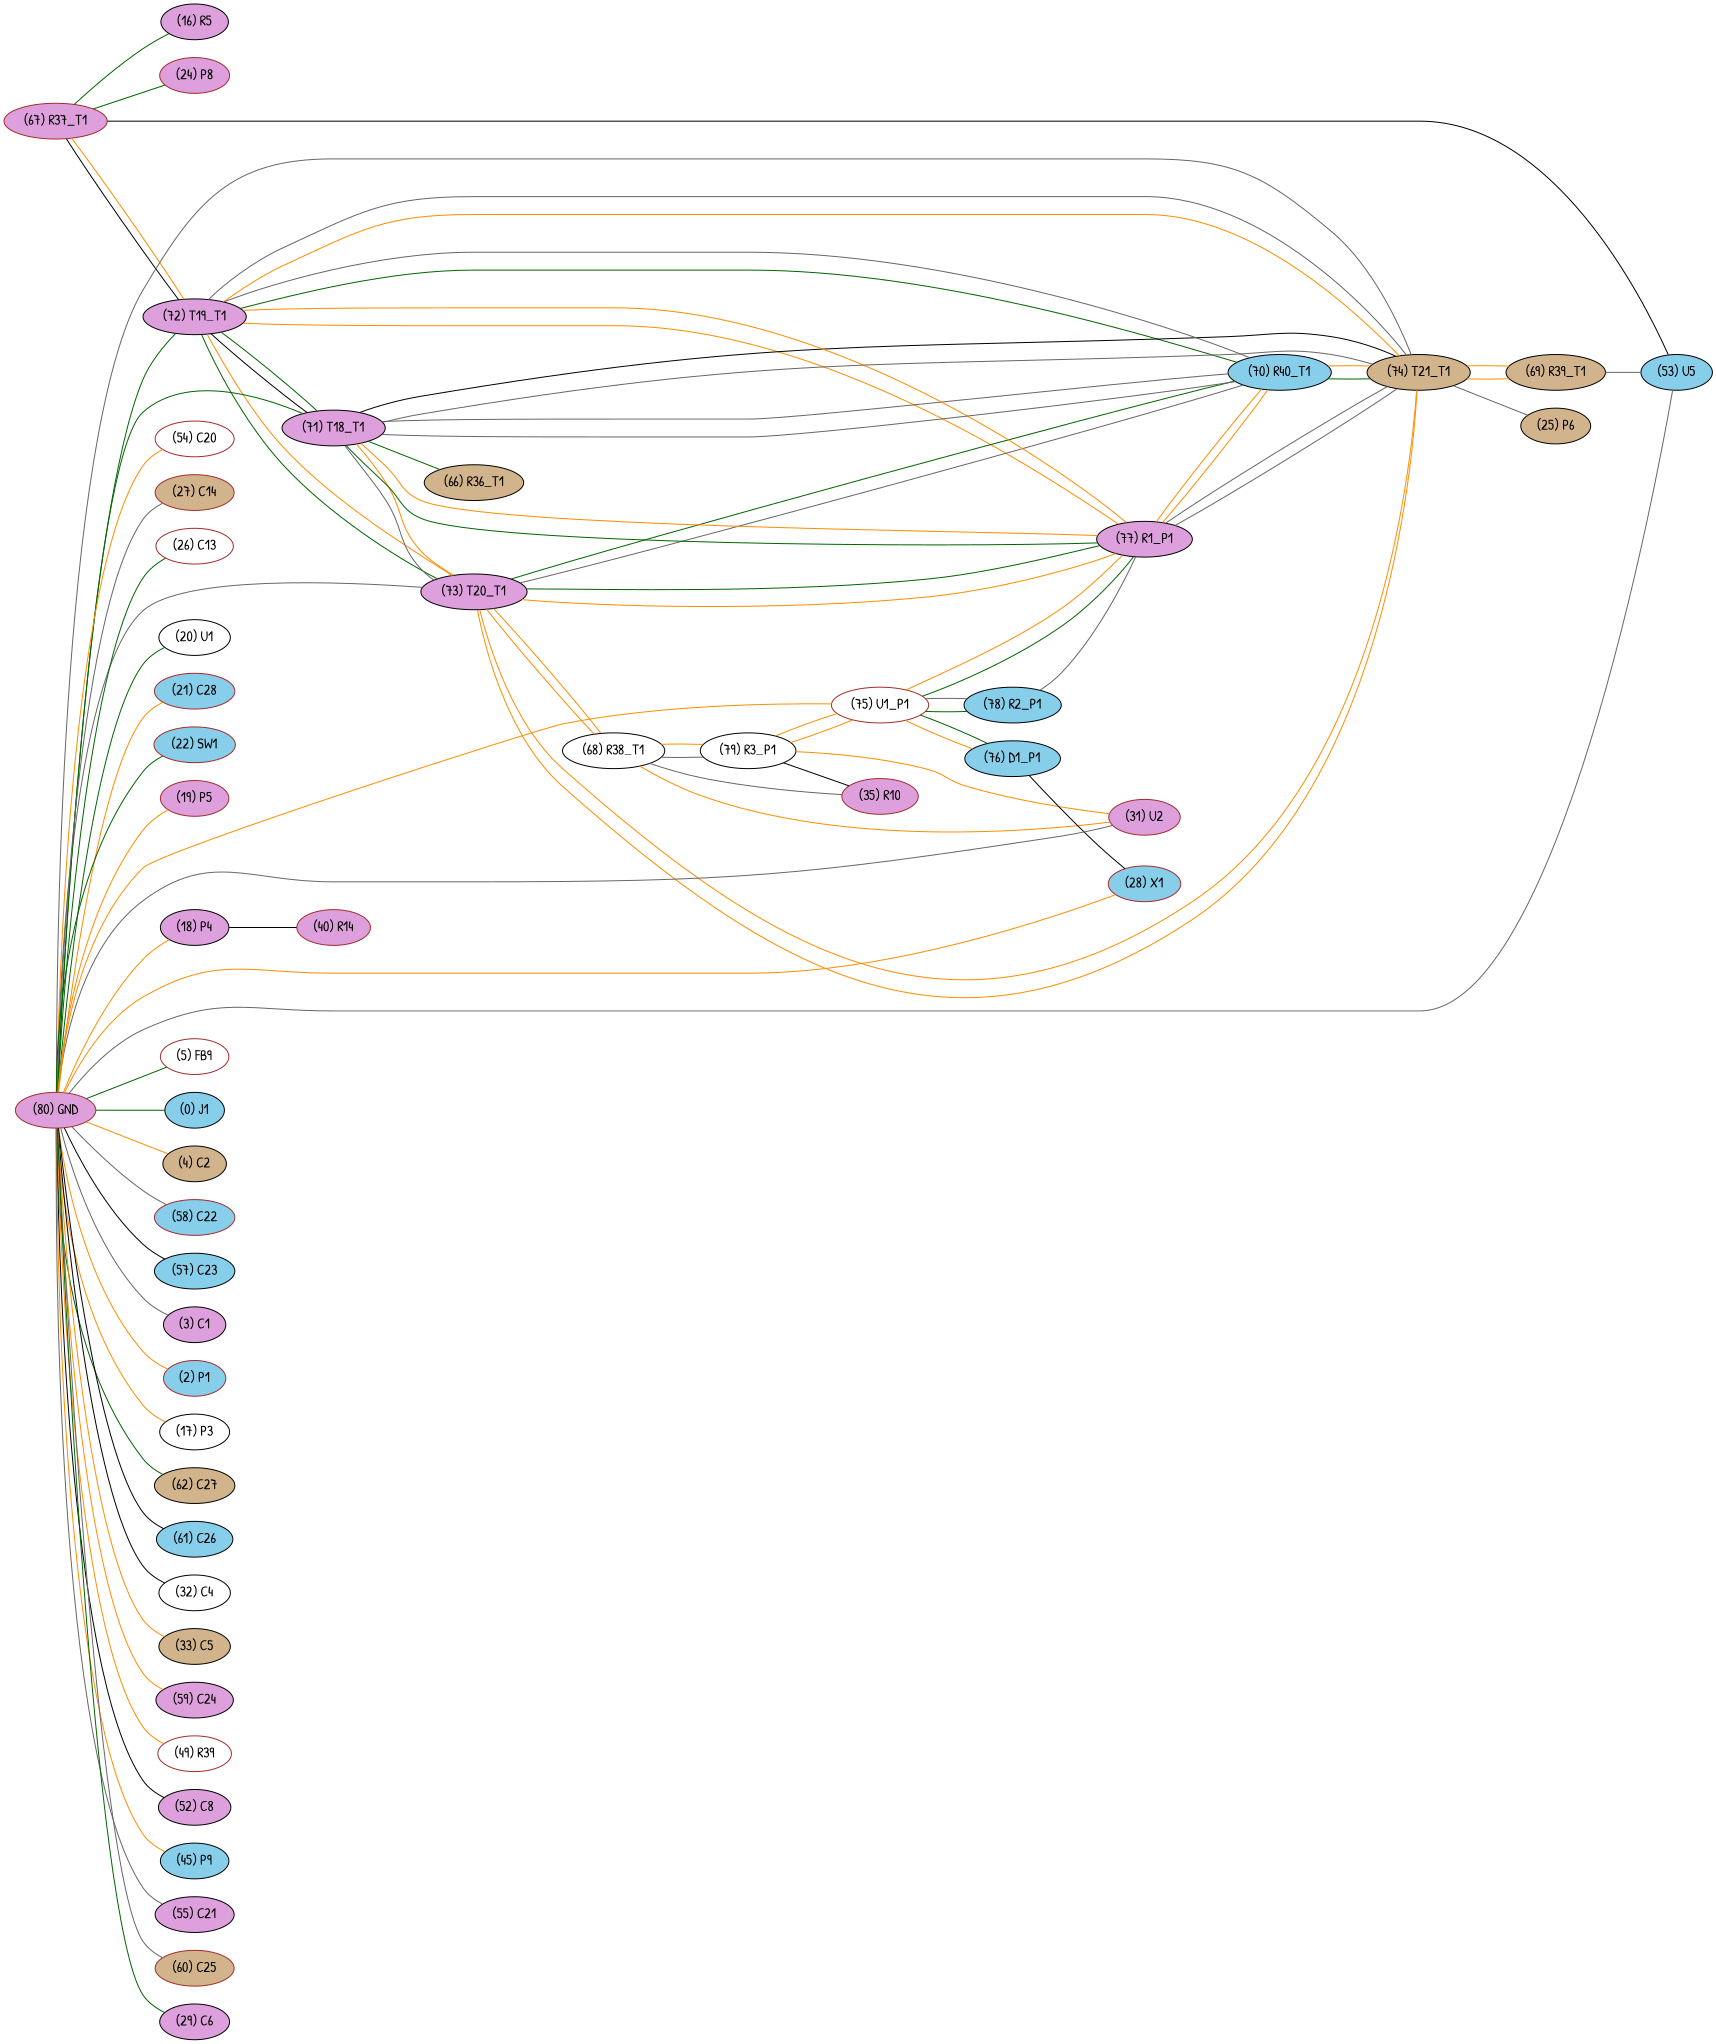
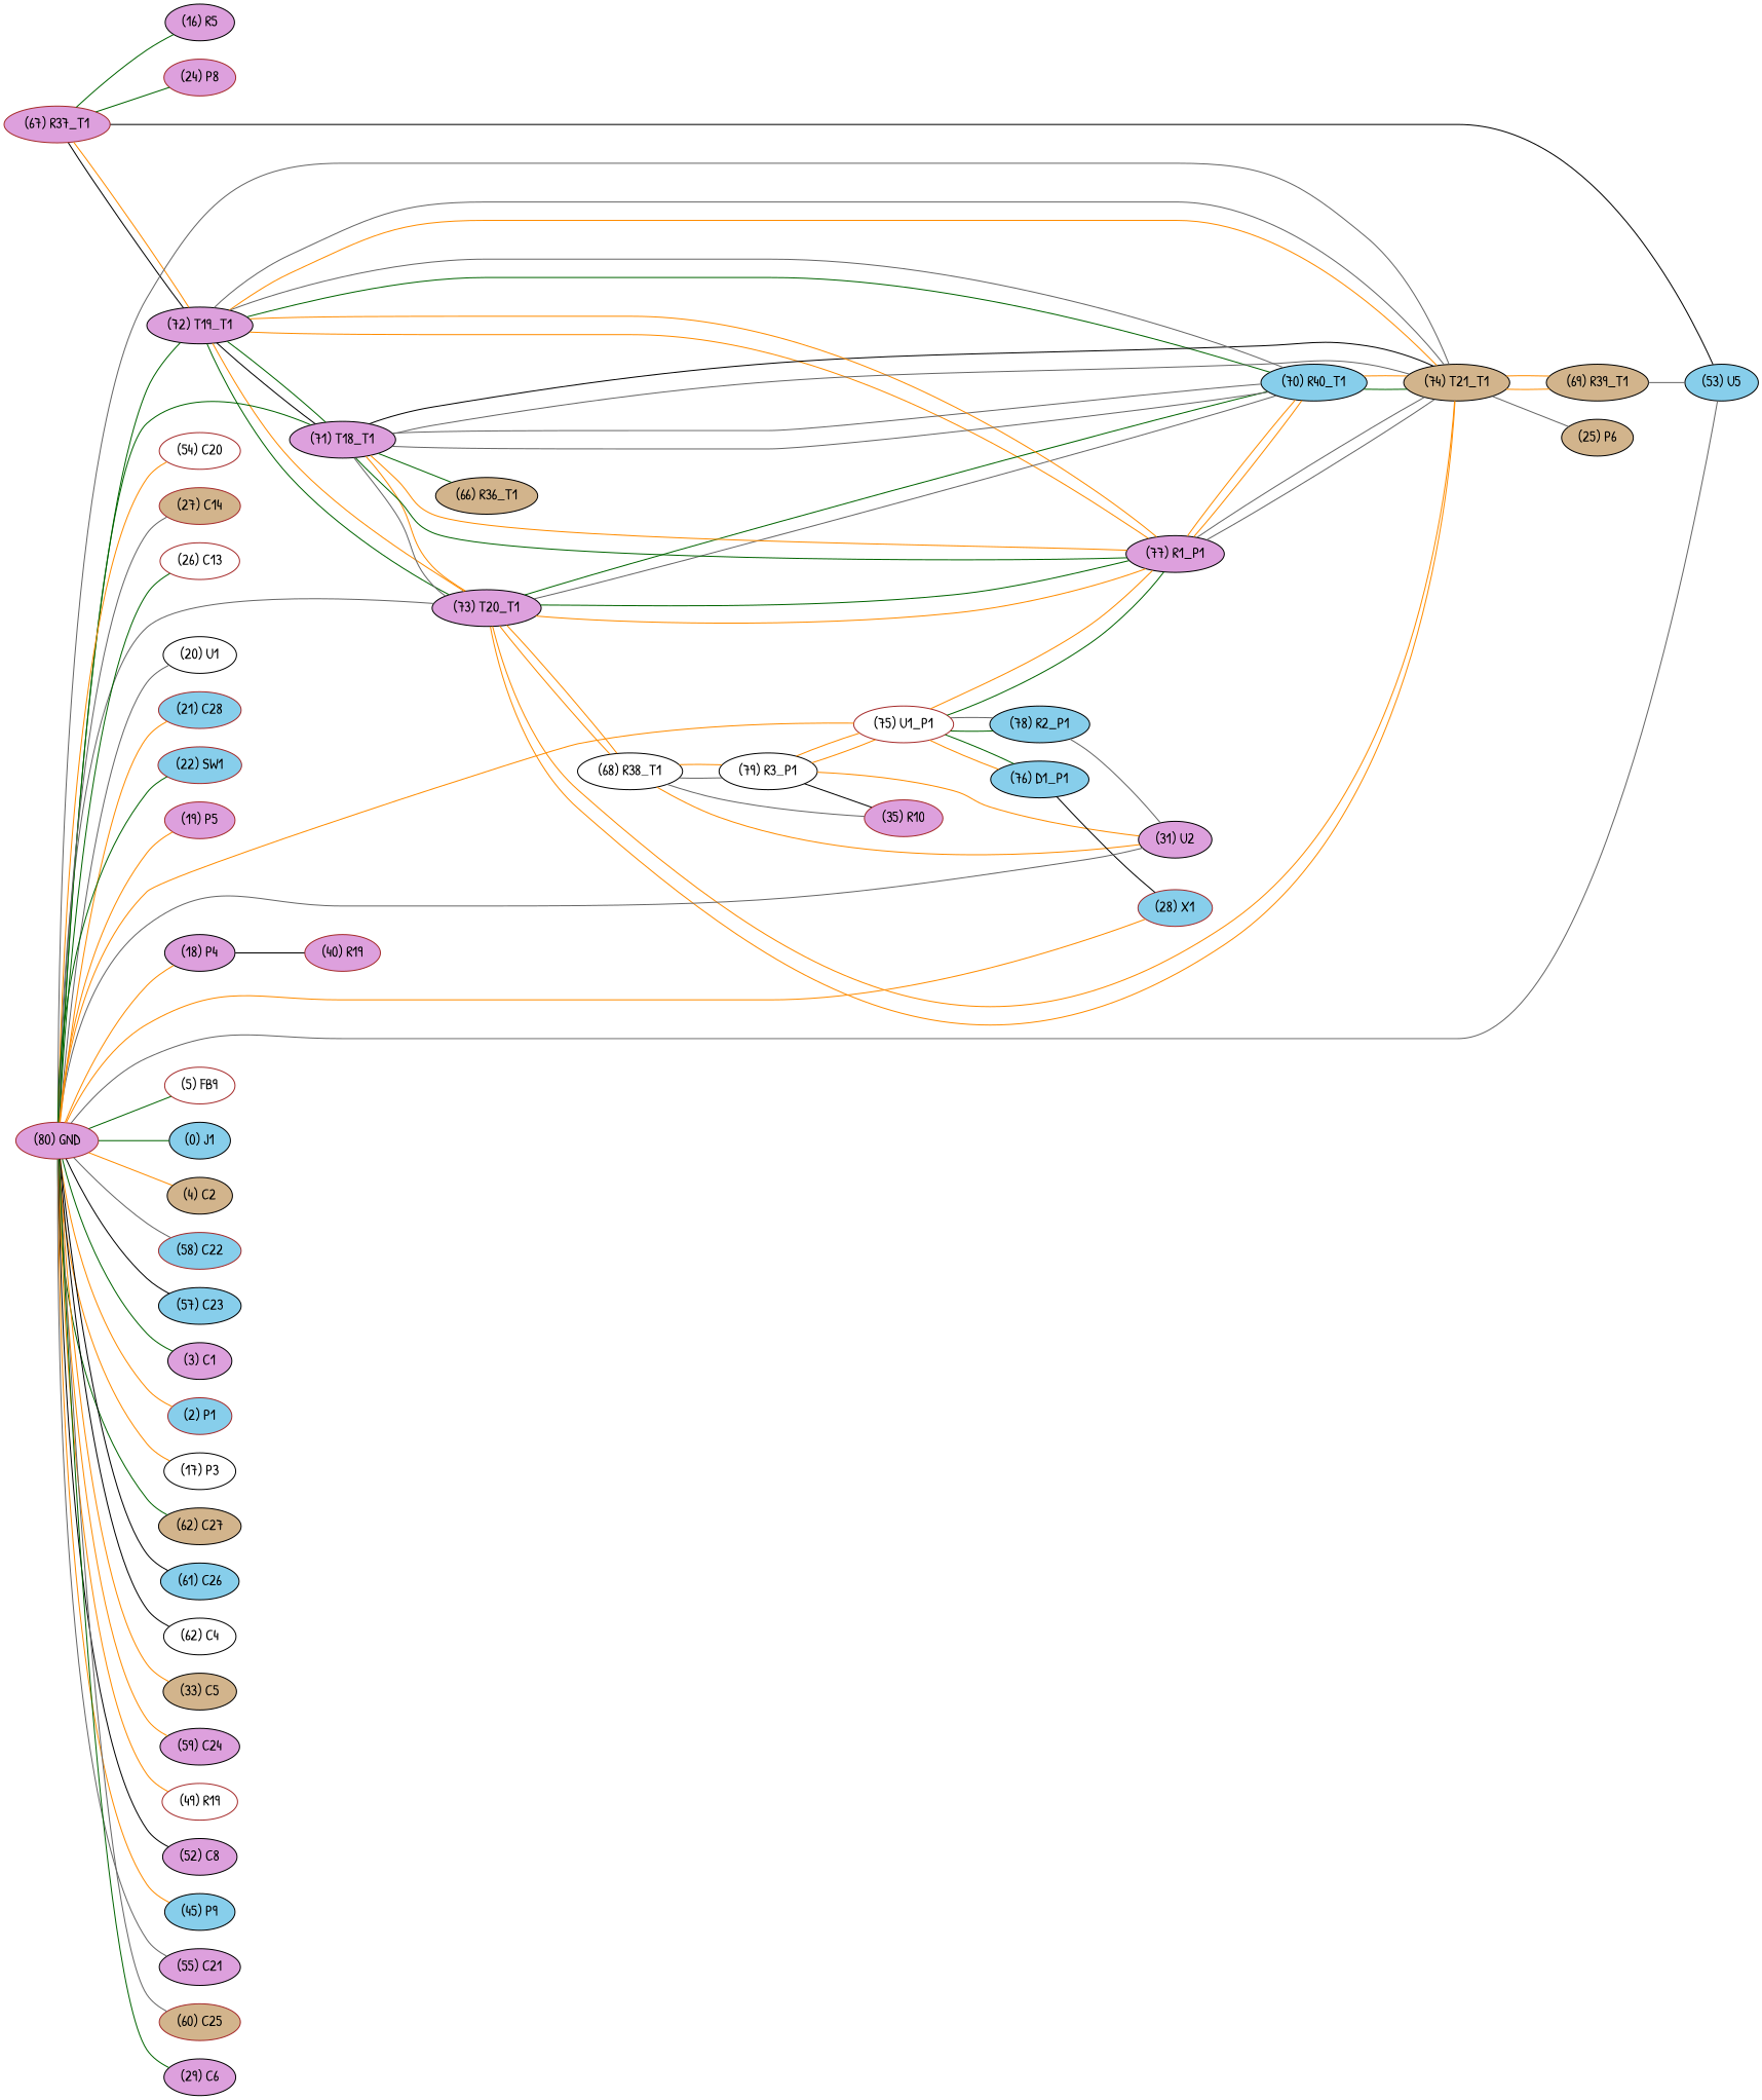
  graph {
    fontname="Patrick Hand"
    rankdir=LR
    node [color=black fillcolor=plum fontname="Patrick Hand" style=filled]
    edge [color=darkorange fontname="Patrick Hand"]
    n1 [color=brown label="(67) R37_T1"]
    n2 [label="(16) R5"]
    n3 [color=brown label="(24) P8"]
    n4 [fillcolor=skyblue label="(53) U5"]
    n5 [label="(72) T19_T1"]
    n6 [label="(73) T20_T1"]
    n7 [fillcolor=tan label="(74) T21_T1"]
    n8 [fillcolor=skyblue label="(70) R40_T1"]
    n9 [label="(77) R1_P1"]
    n10 [label="(71) T18_T1"]
    n11 [fillcolor=white label="(68) R38_T1"]
    n12 [fillcolor=tan label="(69) R39_T1"]
    n13 [fillcolor=tan label="(25) P6"]
    n14 [color=brown fillcolor=white label="(75) U1_P1"]
    n15 [fillcolor=tan label="(66) R36_T1"]
-   n16 [color=brown label="(31) U2"]
+   n16 [label="(31) U2"]
    n17 [color=brown label="(35) R10"]
    n18 [fillcolor=white label="(79) R3_P1"]
    n19 [fillcolor=skyblue label="(76) D1_P1"]
    n20 [fillcolor=skyblue label="(78) R2_P1"]
    n21 [color=brown fillcolor=skyblue label="(28) X1"]
    n22 [color=brown label="(80) GND"]
    n23 [color=brown fillcolor=white label="(5) FB9"]
    n24 [fillcolor=skyblue label="(0) J1"]
    n25 [fillcolor=tan label="(4) C2"]
    n26 [color=brown fillcolor=skyblue label="(58) C22"]
    n27 [fillcolor=skyblue label="(57) C23"]
    n28 [label="(3) C1"]
    n29 [color=brown fillcolor=skyblue label="(2) P1"]
    n30 [fillcolor=white label="(17) P3"]
    n31 [fillcolor=tan label="(62) C27"]
    n32 [fillcolor=skyblue label="(61) C26"]
-   n33 [fillcolor=white label="(32) C4"]
+   n33 [fillcolor=white label="(62) C4"]
    n34 [fillcolor=tan label="(33) C5"]
    n35 [label="(59) C24"]
-   n36 [color=brown fillcolor=white label="(49) R39"]
+   n36 [color=brown fillcolor=white label="(49) R19"]
    n37 [label="(52) C8"]
    n38 [fillcolor=skyblue label="(45) P9"]
    n39 [label="(55) C21"]
    n40 [color=brown fillcolor=tan label="(60) C25"]
    n41 [label="(29) C6"]
    n42 [color=brown fillcolor=white label="(54) C20"]
    n43 [color=brown fillcolor=tan label="(27) C14"]
    n44 [color=brown fillcolor=white label="(26) C13"]
    n45 [fillcolor=white label="(20) U1"]
    n46 [color=brown fillcolor=skyblue label="(21) C28"]
    n47 [label="(18) P4"]
    n48 [color=brown fillcolor=skyblue label="(22) SW1"]
    n49 [color=brown label="(19) P5"]
-   n50 [color=brown label="(40) R14"]
+   n50 [color=brown label="(40) R19"]
    n1 -- n2 [color=darkgreen]
    n1 -- n3 [color=darkgreen]
    n1 -- n4 [color=black]
    n1 -- n5 [color=black]
    n5 -- n1
    n5 -- n6 [color=darkgreen]
    n5 -- n7
    n5 -- n8 [color=darkgreen]
    n5 -- n9
    n5 -- n10 [color=black]
    n6 -- n5
    n6 -- n7
    n6 -- n8 [color=gray40]
    n6 -- n9
    n6 -- n10
    n6 -- n11
    n7 -- n5 [color=gray40]
    n7 -- n6
    n7 -- n8
    n7 -- n9 [color=gray40]
    n7 -- n10 [color=black]
    n7 -- n12
    n7 -- n13 [color=gray40]
    n8 -- n5 [color=gray40]
    n8 -- n6 [color=darkgreen]
    n8 -- n7 [color=darkgreen]
    n8 -- n9
    n8 -- n10 [color=gray40]
    n9 -- n5
    n9 -- n6 [color=darkgreen]
    n9 -- n7 [color=gray40]
    n9 -- n8
    n9 -- n10
    n9 -- n14
    n10 -- n5 [color=darkgreen]
    n10 -- n6 [color=gray40]
    n10 -- n7 [color=gray40]
    n10 -- n8 [color=gray40]
    n10 -- n9 [color=darkgreen]
    n10 -- n15 [color=darkgreen]
    n11 -- n6
    n11 -- n16
    n11 -- n17 [color=gray40]
    n11 -- n18 [color=gray40]
    n12 -- n4 [color=gray40]
    n12 -- n7
    n14 -- n9 [color=darkgreen]
    n14 -- n18
    n14 -- n19
    n14 -- n20 [color=darkgreen]
    n18 -- n11
    n18 -- n14
    n18 -- n16
    n18 -- n17 [color=black]
    n19 -- n14 [color=darkgreen]
    n19 -- n21 [color=black]
    n20 -- n14 [color=gray40]
-   n20 -- n9 [color=gray40]
+   n20 -- n16 [color=gray40]
    n22 -- n4 [color=gray40]
    n22 -- n5 [color=darkgreen]
    n22 -- n6 [color=gray40]
    n22 -- n7 [color=gray40]
    n22 -- n10 [color=darkgreen]
    n22 -- n14
    n22 -- n16 [color=gray40]
    n22 -- n21
    n22 -- n23 [color=darkgreen]
    n22 -- n24 [color=darkgreen]
    n22 -- n25
    n22 -- n26 [color=gray40]
    n22 -- n27 [color=black]
-   n22 -- n28 [color=gray40]
+   n22 -- n28 [color=darkgreen]
    n22 -- n29
    n22 -- n30
    n22 -- n31 [color=darkgreen]
    n22 -- n32 [color=black]
    n22 -- n33 [color=black]
    n22 -- n34
    n22 -- n35
    n22 -- n36
    n22 -- n37 [color=black]
    n22 -- n38
    n22 -- n39 [color=gray40]
    n22 -- n40 [color=gray40]
    n22 -- n41 [color=darkgreen]
    n22 -- n42
    n22 -- n43 [color=gray40]
    n22 -- n44 [color=darkgreen]
-   n22 -- n45 [color=darkgreen]
+   n22 -- n45 [color=gray40]
    n22 -- n46
    n22 -- n47
    n22 -- n48 [color=darkgreen]
    n22 -- n49
    n47 -- n50 [color=black]
  }
